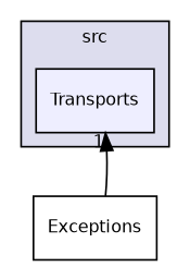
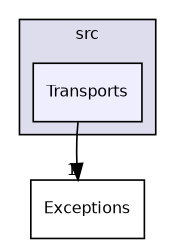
  digraph {
    compound=true
    node [fontname=Helvetica fontsize=10 shape=box]
    n1 [fillcolor="#eeeeff" label=Transports pencolor=black style=filled]
    n2 [label=Exceptions]
    subgraph cluster_1 {
      bgcolor="#ddddee"
      fontname=Helvetica
      fontsize=10
      label=src
      pencolor=black
      n1
    }
-   n2 -> n1 [headlabel=1 labeldistance=1.5 labelfontname=Helvetica labelfontsize=10]
+   n1 -> n2 [headlabel=1 labeldistance=1.5 labelfontname=Helvetica labelfontsize=10]
  }
